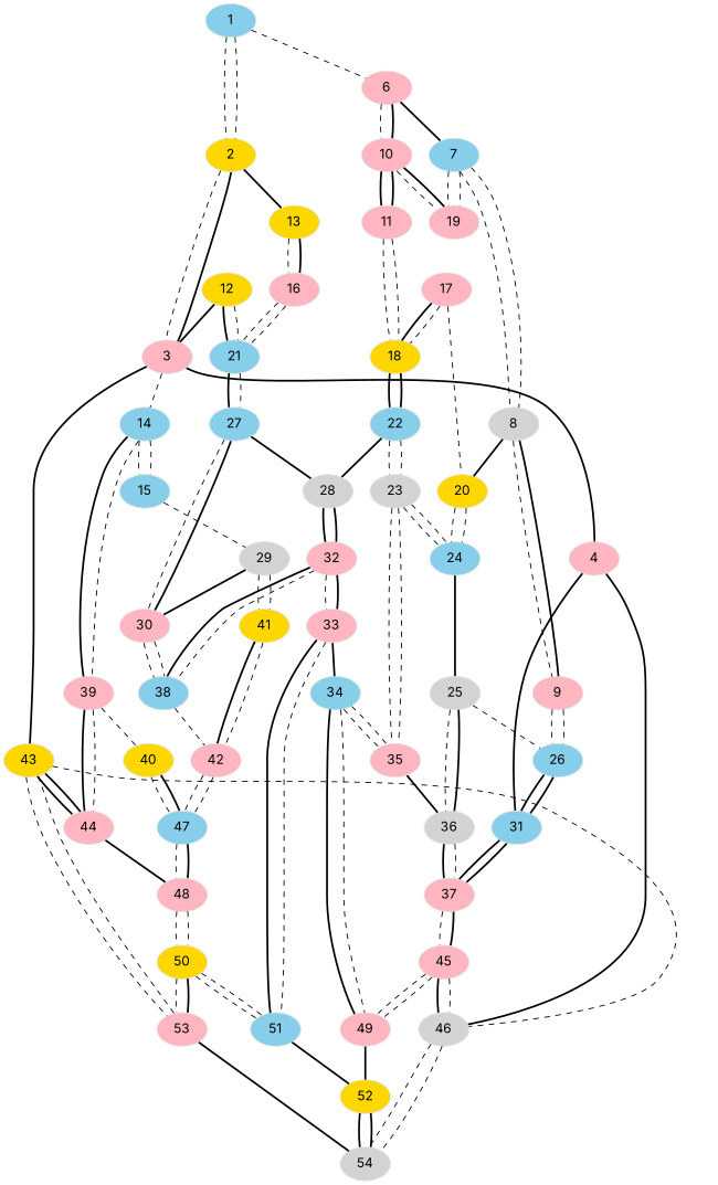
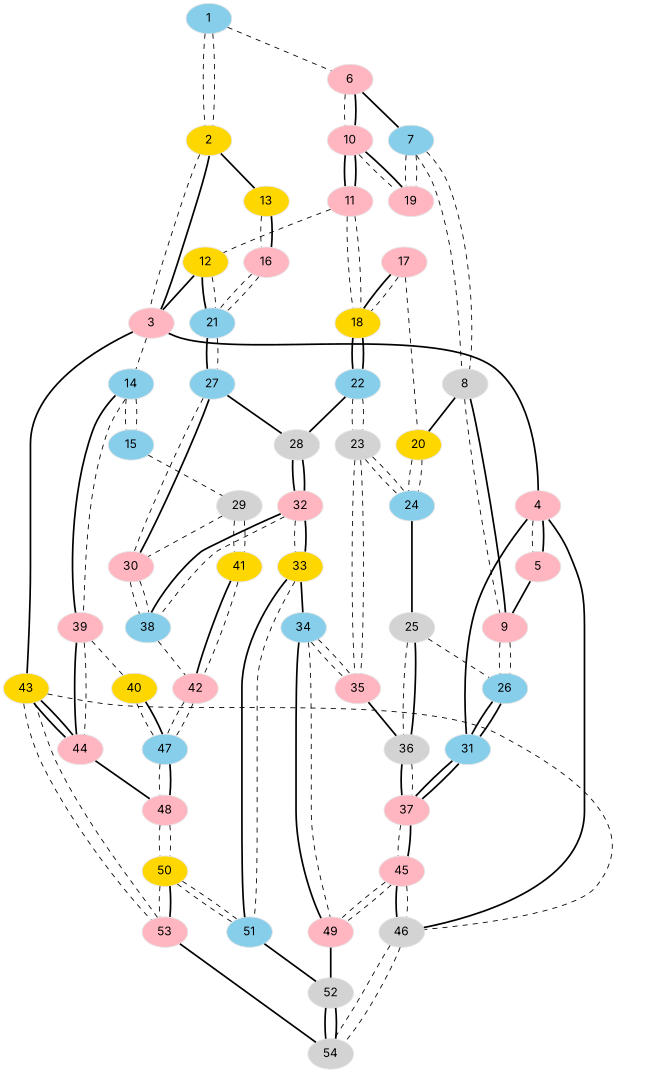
  graph {
    fontname=Inter
    node [color=gray90 fillcolor=lightpink fontname=Inter style=filled]
    edge [fontname=Inter style=dashed]
    1 [fillcolor=skyblue]
    2 [fillcolor=gold]
    6
    3
    13 [fillcolor=gold]
    7 [fillcolor=skyblue]
    10
    4
    14 [fillcolor=skyblue]
    43 [fillcolor=gold]
    16
+   5
    31 [fillcolor=skyblue]
    46 [fillcolor=lightgrey]
    15 [fillcolor=skyblue]
    39
    44
    53
    9
    37
    54 [fillcolor=lightgrey]
    26 [fillcolor=skyblue]
    8 [fillcolor=lightgrey]
    19
    11
    20 [fillcolor=gold]
    24 [fillcolor=skyblue]
    12 [fillcolor=gold]
    18 [fillcolor=gold]
    21 [fillcolor=skyblue]
    22 [fillcolor=skyblue]
    27 [fillcolor=skyblue]
    29 [fillcolor=lightgrey]
    40 [fillcolor=gold]
    30
    41 [fillcolor=gold]
    17
    23 [fillcolor=lightgrey]
    28 [fillcolor=lightgrey]
    25 [fillcolor=lightgrey]
    35
    32
    36 [fillcolor=lightgrey]
    38 [fillcolor=skyblue]
-   33
+   33 [fillcolor=gold]
    42
    45
    34 [fillcolor=skyblue]
    51 [fillcolor=skyblue]
    49
-   52 [fillcolor=gold]
+   52 [fillcolor=lightgrey]
    47 [fillcolor=skyblue]
    48
    50 [fillcolor=gold]
    1 -- 2
    1 -- 2
    1 -- 6
    2 -- 3
    2 -- 3 [style=bold]
    2 -- 13 [style=bold]
    6 -- 7 [style=bold]
    6 -- 10
    6 -- 10 [style=bold]
    3 -- 4 [style=bold]
    3 -- 14
    3 -- 43 [style=bold]
    13 -- 16
    13 -- 16 [style=bold]
    7 -- 8
    7 -- 8
    7 -- 19
    7 -- 19
    10 -- 19
    10 -- 19 [style=bold]
    10 -- 11 [style=bold]
    10 -- 11 [style=bold]
+   4 -- 5
+   4 -- 5 [style=bold]
    4 -- 31 [style=bold]
    4 -- 46 [style=bold]
    14 -- 15
    14 -- 15
    14 -- 39 [style=bold]
    14 -- 39
    43 -- 46
    43 -- 44 [style=bold]
    43 -- 44 [style=bold]
    43 -- 53
    43 -- 53
    16 -- 21
    16 -- 21
+   5 -- 9 [style=bold]
    31 -- 37 [style=bold]
    31 -- 37 [style=bold]
    46 -- 54
    46 -- 54
    15 -- 29
    39 -- 44 [style=bold]
    39 -- 44
    39 -- 40
    44 -- 48 [style=bold]
    53 -- 54 [style=bold]
    9 -- 26
    9 -- 26
    37 -- 45
    37 -- 45 [style=bold]
    26 -- 31 [style=bold]
    26 -- 31 [style=bold]
    8 -- 9
    8 -- 9 [style=bold]
    8 -- 20 [style=bold]
+   11 -- 12
    11 -- 18
    11 -- 18
    20 -- 24
    20 -- 24
    24 -- 25 [style=bold]
    12 -- 3 [style=bold]
    12 -- 21 [style=bold]
    12 -- 21
    18 -- 22 [style=bold]
    18 -- 22 [style=bold]
    21 -- 27 [style=bold]
    21 -- 27
    22 -- 23
    22 -- 23
    22 -- 28 [style=bold]
    27 -- 30
    27 -- 30 [style=bold]
    27 -- 28 [style=bold]
-   29 -- 30 [style=bold]
+   29 -- 30
    29 -- 41
    29 -- 41
    40 -- 47
    40 -- 47 [style=bold]
    30 -- 38
    30 -- 38
    41 -- 42 [style=bold]
    41 -- 42
    17 -- 20
    17 -- 18 [style=bold]
    17 -- 18
    23 -- 24
    23 -- 24
    23 -- 35
    23 -- 35
    28 -- 32 [style=bold]
    28 -- 32 [style=bold]
    25 -- 26
    25 -- 36
    25 -- 36 [style=bold]
    35 -- 36 [style=bold]
    32 -- 38 [style=bold]
    32 -- 38
    32 -- 33
    32 -- 33 [style=bold]
    36 -- 37 [style=bold]
    36 -- 37
    38 -- 42
    33 -- 34 [style=bold]
    33 -- 51 [style=bold]
    33 -- 51
    42 -- 47
    42 -- 47
    45 -- 46 [style=bold]
    45 -- 46
    45 -- 49
    45 -- 49
    34 -- 35
    34 -- 35
    34 -- 49 [style=bold]
    34 -- 49
    51 -- 52 [style=bold]
    49 -- 52 [style=bold]
    52 -- 54 [style=bold]
    52 -- 54 [style=bold]
    47 -- 48
    47 -- 48 [style=bold]
    48 -- 50
    48 -- 50
    50 -- 53
    50 -- 53 [style=bold]
    50 -- 51
    50 -- 51
  }
